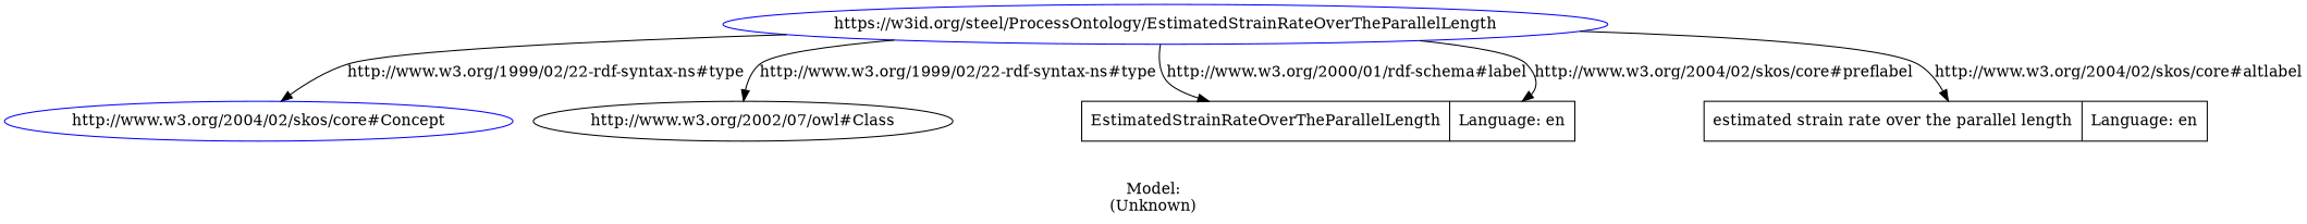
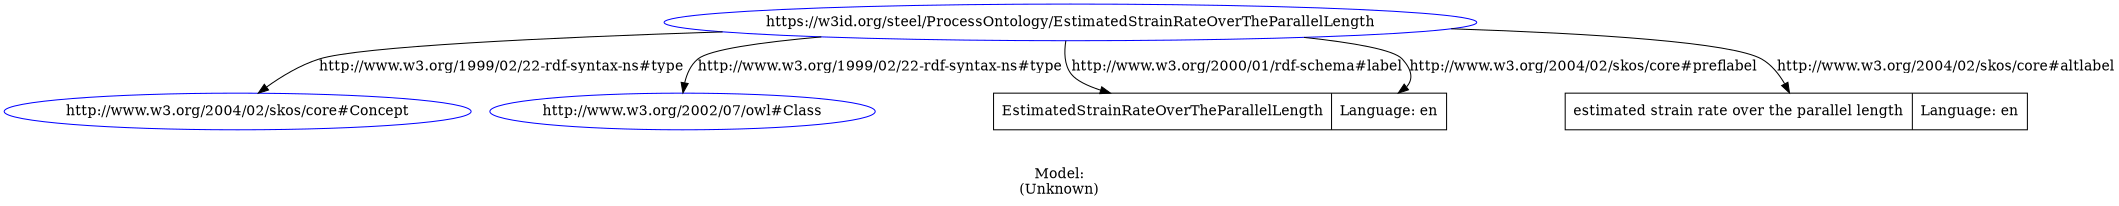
  digraph {
    label="\n\nModel:\n(Unknown)"
    rankdir=TB
    node [color=blue shape=ellipse]
    n1 [label="https://w3id.org/steel/ProcessOntology/EstimatedStrainRateOverTheParallelLength"]
    n2 [label="http://www.w3.org/2004/02/skos/core#Concept"]
-   n3 [color=black label="http://www.w3.org/2002/07/owl#Class"]
+   n3 [label="http://www.w3.org/2002/07/owl#Class"]
    n4 [label="EstimatedStrainRateOverTheParallelLength|Language: en" shape=record color=""]
    n5 [label="estimated strain rate over the parallel length|Language: en" shape=record color=""]
    n1 -> n2 [label="http://www.w3.org/1999/02/22-rdf-syntax-ns#type"]
    n1 -> n3 [label="http://www.w3.org/1999/02/22-rdf-syntax-ns#type"]
    n1 -> n4 [label="http://www.w3.org/2000/01/rdf-schema#label"]
    n1 -> n4 [label="http://www.w3.org/2004/02/skos/core#preflabel"]
    n1 -> n5 [label="http://www.w3.org/2004/02/skos/core#altlabel"]
  }
